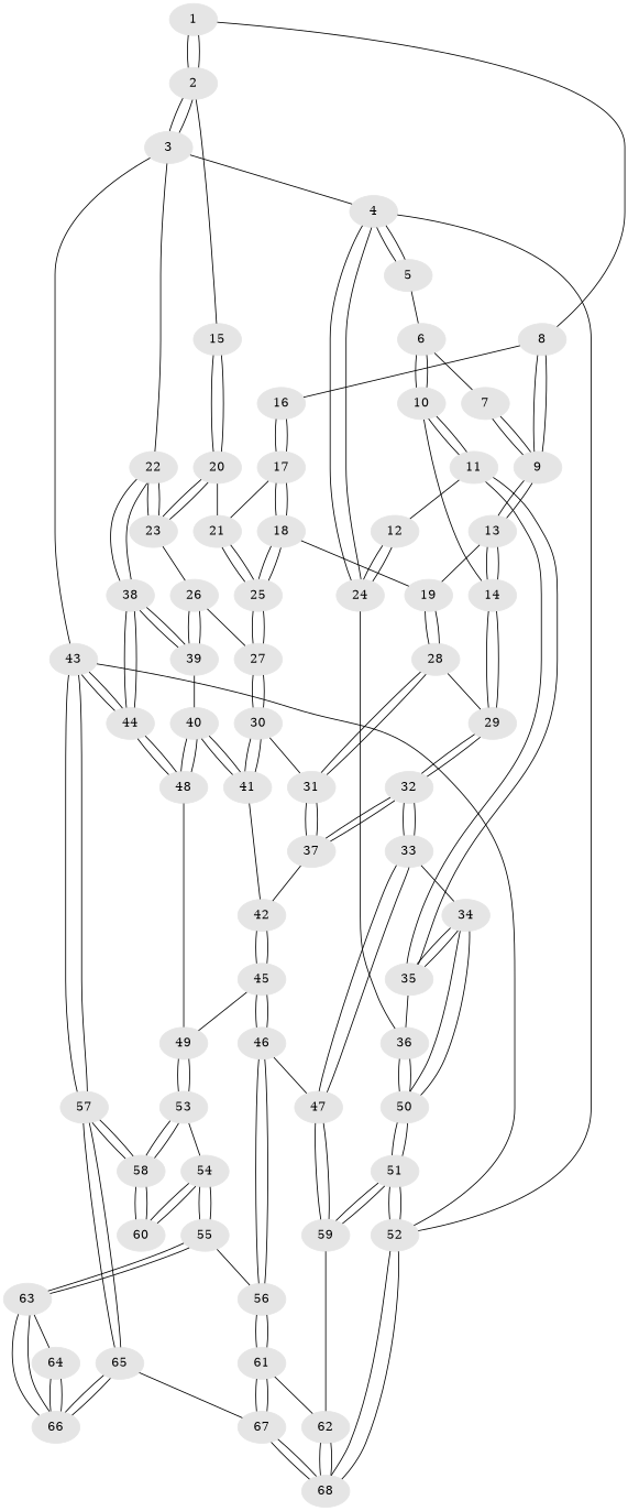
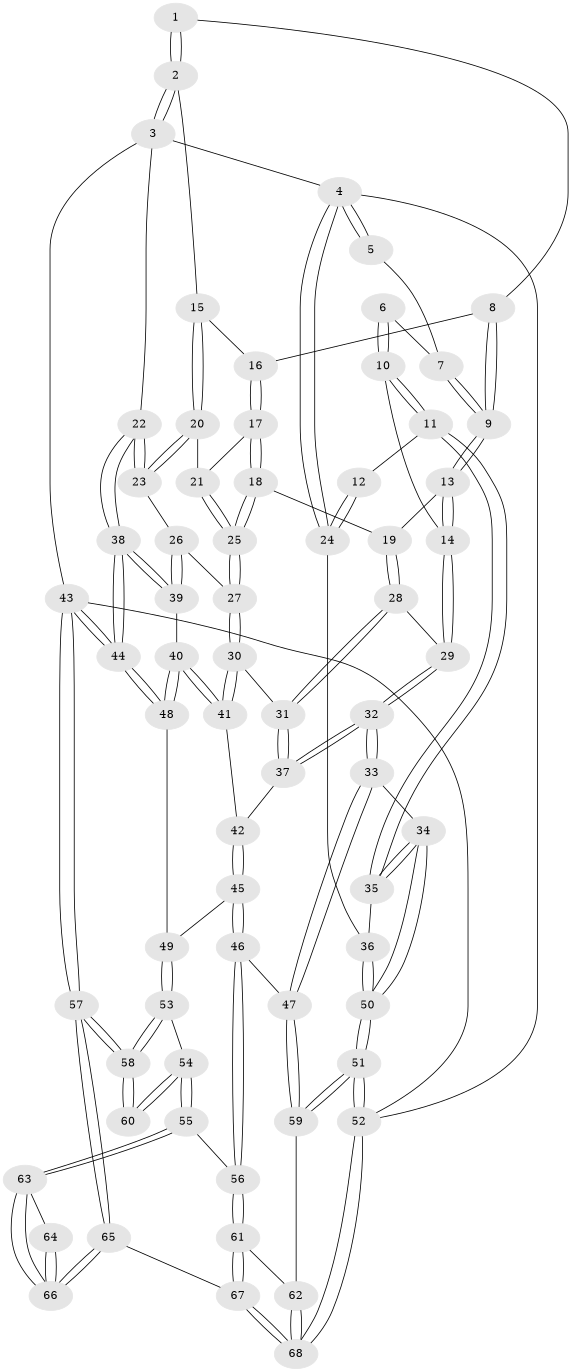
  graph {
    node [color=gray90 style=filled]
    1
    2
    8
    3
    15
    9
    16
    4
    22
    43
    20
    5
    24
    52
    23
    38
    44
    57
    6
    36
    68
    7
    10
    12
    11
    14
    13
    17
    19
    35
    29
    28
    32
    21
    18
    25
    27
    31
    26
    39
    50
    30
    40
    41
    37
    33
    42
    34
    47
    59
    51
    45
    48
    49
    46
    58
    65
    56
    53
    61
    62
    54
    55
    60
    63
    64
    66
    67
    1 -- 2
    1 -- 2
    1 -- 8
    2 -- 3
    2 -- 3
    2 -- 15
    8 -- 9
    8 -- 9
    8 -- 16
    3 -- 4
    3 -- 22
    3 -- 43
+   15 -- 16
    15 -- 20
    15 -- 20
    9 -- 13
    9 -- 13
    16 -- 17
    16 -- 17
    4 -- 5
    4 -- 5
    4 -- 24
    4 -- 24
    4 -- 52
    22 -- 23
    22 -- 23
    22 -- 38
    22 -- 38
    43 -- 52
    43 -- 44
    43 -- 44
    43 -- 57
    43 -- 57
    20 -- 23
    20 -- 23
    20 -- 21
-   5 -- 6
+   5 -- 7
    24 -- 36
    52 -- 68
    52 -- 68
    23 -- 26
    38 -- 44
    38 -- 44
    38 -- 39
    38 -- 39
    44 -- 48
    44 -- 48
    57 -- 58
    57 -- 58
    57 -- 65
    57 -- 65
    6 -- 7
    6 -- 10
    6 -- 10
    36 -- 50
    36 -- 50
    7 -- 9
    7 -- 9
    10 -- 11
    10 -- 11
    10 -- 14
    12 -- 24
    12 -- 24
    11 -- 12
    11 -- 35
    11 -- 35
    14 -- 29
    14 -- 29
    13 -- 14
    13 -- 14
    13 -- 19
    17 -- 21
    17 -- 18
    17 -- 18
    19 -- 28
    19 -- 28
    35 -- 36
    29 -- 32
    29 -- 32
    28 -- 29
    28 -- 31
    28 -- 31
    32 -- 37
    32 -- 37
    32 -- 33
    32 -- 33
    21 -- 25
    21 -- 25
    18 -- 19
    18 -- 25
    18 -- 25
    25 -- 27
    25 -- 27
    27 -- 30
    27 -- 30
    31 -- 37
    31 -- 37
    26 -- 27
    26 -- 39
    26 -- 39
    39 -- 40
    50 -- 51
    50 -- 51
    30 -- 31
    30 -- 41
    30 -- 41
    40 -- 41
    40 -- 41
    40 -- 48
    40 -- 48
    41 -- 42
    37 -- 42
    33 -- 34
    33 -- 47
    33 -- 47
    42 -- 45
    42 -- 45
    34 -- 35
    34 -- 35
    34 -- 50
    34 -- 50
    47 -- 59
    47 -- 59
    59 -- 62
    51 -- 52
    51 -- 52
    51 -- 59
    51 -- 59
    45 -- 49
    45 -- 46
    45 -- 46
    48 -- 49
    49 -- 53
    49 -- 53
    46 -- 47
    46 -- 56
    46 -- 56
    58 -- 60
    58 -- 60
    65 -- 66
    65 -- 66
    65 -- 67
    56 -- 61
    56 -- 61
    53 -- 58
    53 -- 58
    53 -- 54
    61 -- 62
    61 -- 67
    61 -- 67
    62 -- 68
    62 -- 68
    54 -- 55
    54 -- 55
    54 -- 60
    54 -- 60
    55 -- 56
    55 -- 63
    55 -- 63
    63 -- 64
    63 -- 66
    63 -- 66
    64 -- 66
    64 -- 66
    67 -- 68
    67 -- 68
  }
